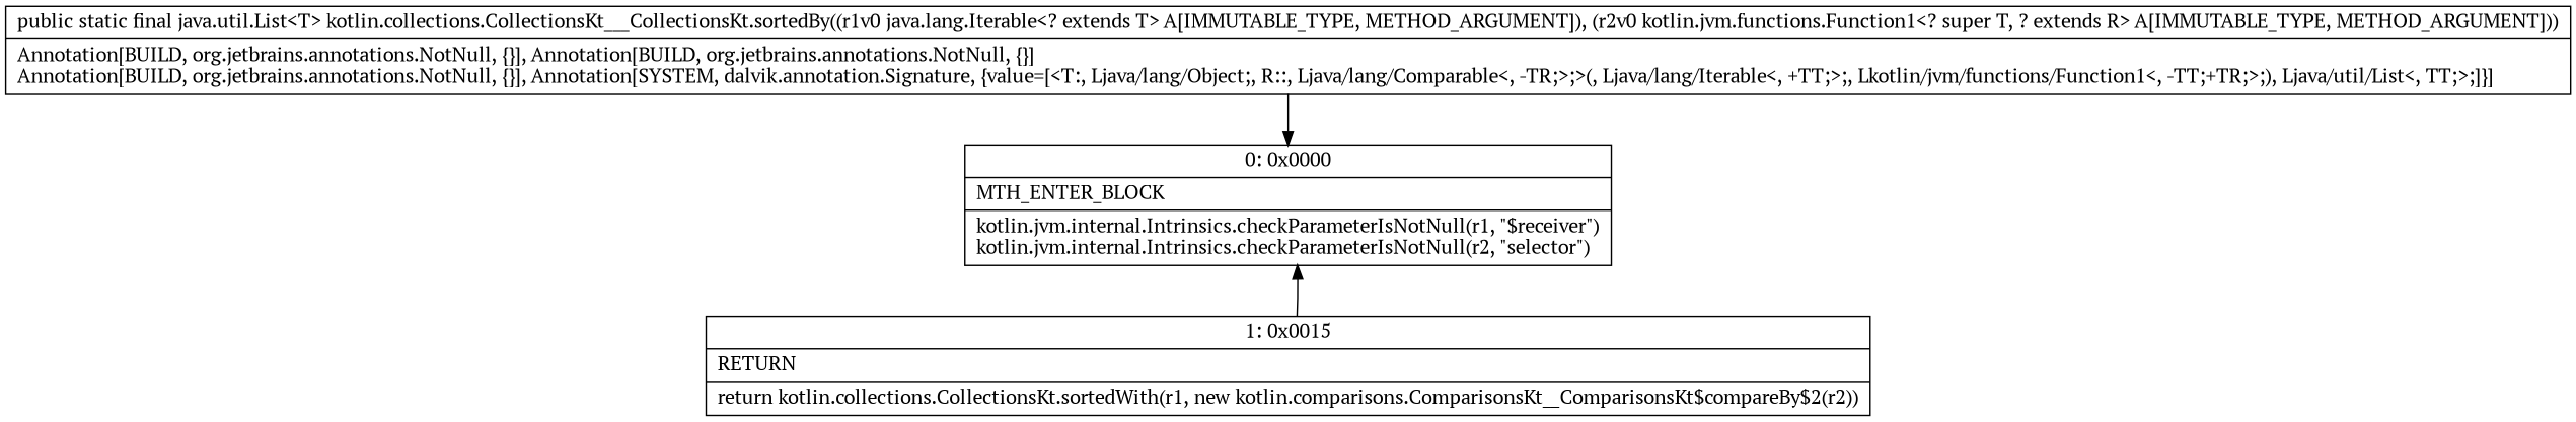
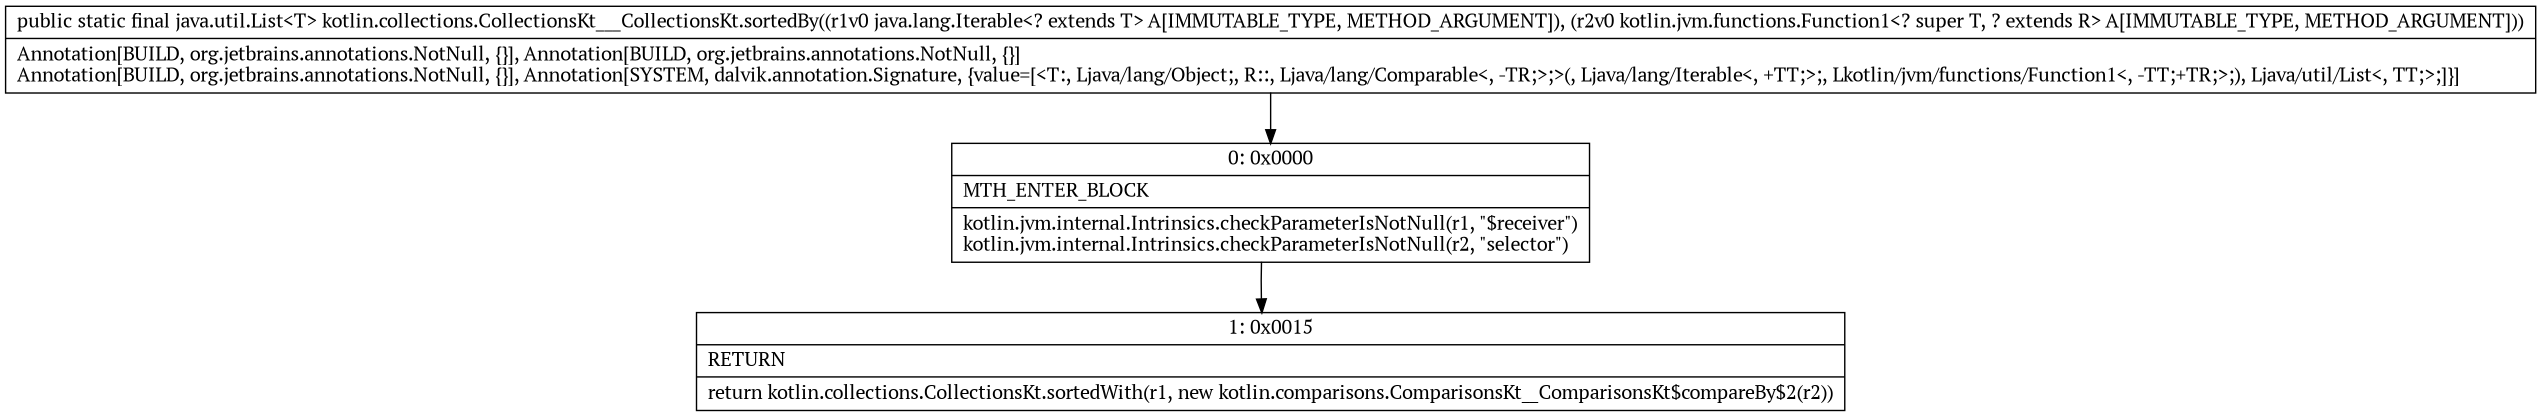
  digraph {
    fontname="PT Serif"
    node [shape=record fontname="PT Serif"]
    edge [fontname="PT Serif"]
    n1 [label="{0\:\ 0x0000|MTH_ENTER_BLOCK\l|kotlin.jvm.internal.Intrinsics.checkParameterIsNotNull(r1, \"$receiver\")\lkotlin.jvm.internal.Intrinsics.checkParameterIsNotNull(r2, \"selector\")\l}"]
    n2 [label="{1\:\ 0x0015|RETURN\l|return kotlin.collections.CollectionsKt.sortedWith(r1, new kotlin.comparisons.ComparisonsKt__ComparisonsKt$compareBy$2(r2))\l}"]
    n3 [label="{public static final java.util.List\<T\> kotlin.collections.CollectionsKt___CollectionsKt.sortedBy((r1v0 java.lang.Iterable\<? extends T\> A[IMMUTABLE_TYPE, METHOD_ARGUMENT]), (r2v0 kotlin.jvm.functions.Function1\<? super T, ? extends R\> A[IMMUTABLE_TYPE, METHOD_ARGUMENT]))  | Annotation[BUILD, org.jetbrains.annotations.NotNull, \{\}], Annotation[BUILD, org.jetbrains.annotations.NotNull, \{\}]\lAnnotation[BUILD, org.jetbrains.annotations.NotNull, \{\}], Annotation[SYSTEM, dalvik.annotation.Signature, \{value=[\<T:, Ljava\/lang\/Object;, R::, Ljava\/lang\/Comparable\<, \-TR;\>;\>(, Ljava\/lang\/Iterable\<, +TT;\>;, Lkotlin\/jvm\/functions\/Function1\<, \-TT;+TR;\>;), Ljava\/util\/List\<, TT;\>;]\}]\l}"]
-   n2 -> n1
+   n1 -> n2
    n3 -> n1
  }
